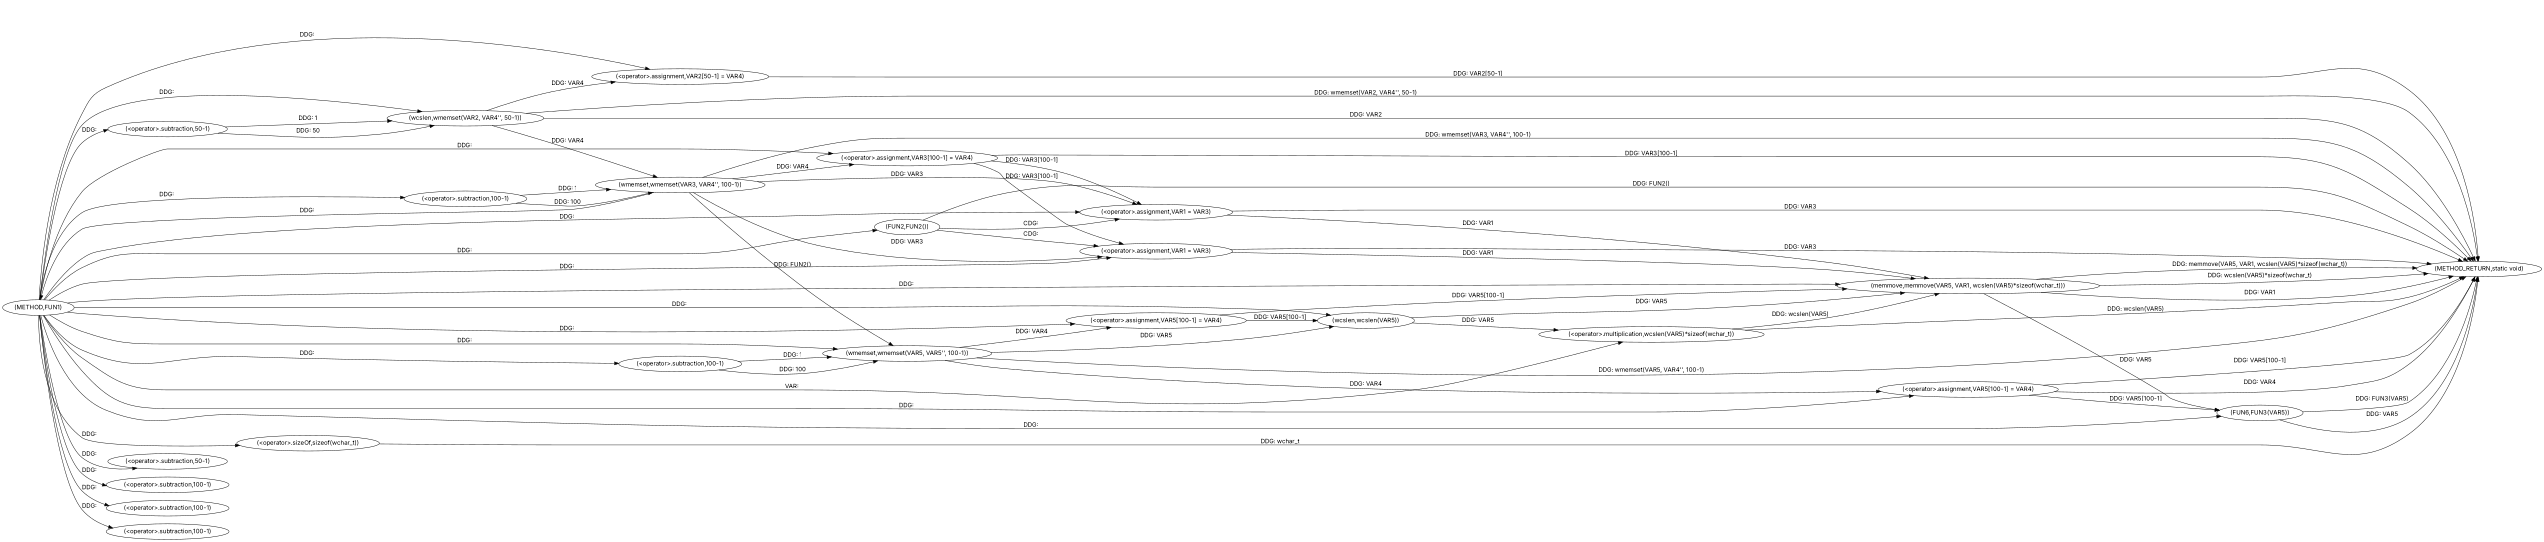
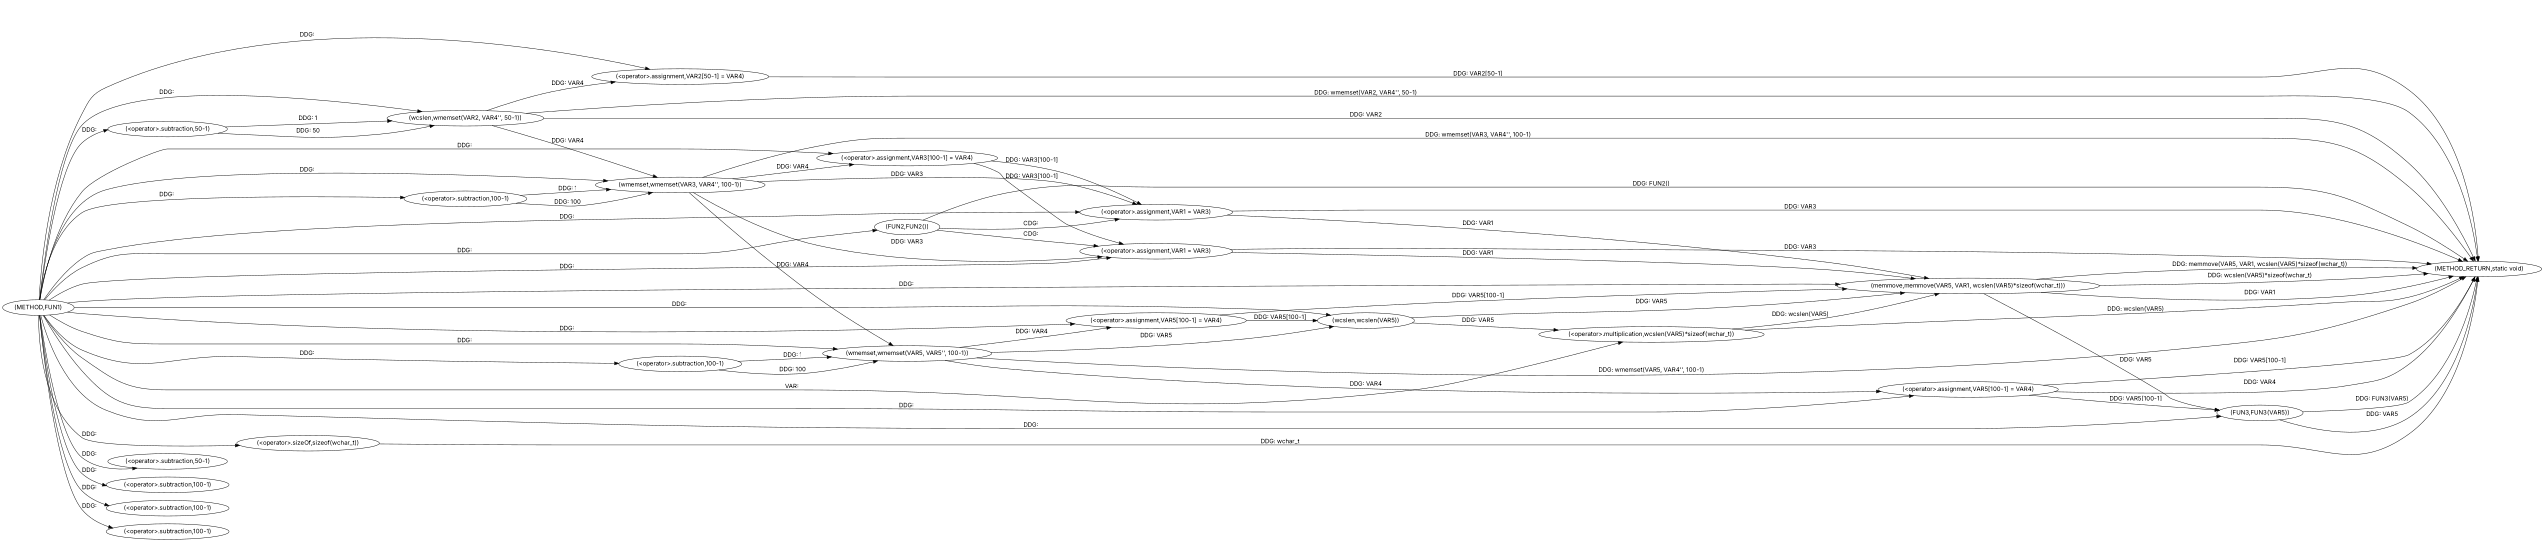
  digraph {
    fontname=Inter
    rankdir=LR
    node [fontname=Inter]
    edge [fontname=Inter]
    n1 [label="(METHOD,FUN1)"]
    n2 [label="(wcslen,wmemset(VAR2, VAR4'', 50-1))"]
    n3 [label="(<operator>.subtraction,50-1)"]
    n4 [label="(<operator>.assignment,VAR2[50-1] = VAR4)"]
    n5 [label="(<operator>.subtraction,50-1)"]
    n6 [label="(wmemset,wmemset(VAR3, VAR4'', 100-1))"]
    n7 [label="(<operator>.subtraction,100-1)"]
    n8 [label="(<operator>.assignment,VAR3[100-1] = VAR4)"]
    n9 [label="(<operator>.subtraction,100-1)"]
    n10 [label="(FUN2,FUN2())"]
    n11 [label="(<operator>.assignment,VAR1 = VAR3)"]
    n12 [label="(<operator>.assignment,VAR1 = VAR3)"]
    n13 [label="(wmemset,wmemset(VAR5, VAR5'', 100-1))"]
    n14 [label="(<operator>.subtraction,100-1)"]
    n15 [label="(<operator>.assignment,VAR5[100-1] = VAR4)"]
    n16 [label="(<operator>.subtraction,100-1)"]
    n17 [label="(memmove,memmove(VAR5, VAR1, wcslen(VAR5)*sizeof(wchar_t)))"]
    n18 [label="(<operator>.multiplication,wcslen(VAR5)*sizeof(wchar_t))"]
    n19 [label="(wcslen,wcslen(VAR5))"]
    n20 [label="(<operator>.sizeOf,sizeof(wchar_t))"]
    n21 [label="(<operator>.assignment,VAR5[100-1] = VAR4)"]
    n22 [label="(<operator>.subtraction,100-1)"]
-   n23 [label="(FUN6,FUN3(VAR5))"]
+   n23 [label="(FUN3,FUN3(VAR5))"]
    n24 [label="(METHOD_RETURN,static void)"]
    n1 -> n2 [label="DDG: "]
    n1 -> n3 [label="DDG: "]
    n1 -> n4 [label="DDG: "]
    n1 -> n5 [label="DDG: "]
-   n6 -> n1 [label="DDG: "]
+   n1 -> n6 [label="DDG: "]
    n1 -> n7 [label="DDG: "]
    n1 -> n8 [label="DDG: "]
    n1 -> n9 [label="DDG: "]
    n1 -> n10 [label="DDG: "]
    n1 -> n11 [label="DDG: "]
    n1 -> n12 [label="DDG: "]
    n1 -> n13 [label="DDG: "]
    n1 -> n14 [label="DDG: "]
    n1 -> n15 [label="DDG: "]
    n1 -> n16 [label="DDG: "]
    n1 -> n17 [label="DDG: "]
    n1 -> n18 [label="VAR: "]
    n1 -> n19 [label="DDG: "]
    n1 -> n20 [label="DDG: "]
    n1 -> n21 [label="DDG: "]
    n1 -> n22 [label="DDG: "]
    n1 -> n23 [label="DDG: "]
    n2 -> n4 [label="DDG: VAR4"]
    n2 -> n6 [label="DDG: VAR4"]
    n2 -> n24 [label="DDG: wmemset(VAR2, VAR4'', 50-1)"]
    n2 -> n24 [label="DDG: VAR2"]
    n3 -> n2 [label="DDG: 50"]
    n3 -> n2 [label="DDG: 1"]
    n4 -> n24 [label="DDG: VAR2[50-1]"]
    n6 -> n8 [label="DDG: VAR4"]
    n6 -> n11 [label="DDG: VAR3"]
    n6 -> n12 [label="DDG: VAR3"]
-   n6 -> n13 [label="DDG: FUN2()"]
+   n6 -> n13 [label="DDG: VAR4"]
    n6 -> n24 [label="DDG: wmemset(VAR3, VAR4'', 100-1)"]
    n7 -> n6 [label="DDG: 100"]
    n7 -> n6 [label="DDG: 1"]
    n8 -> n11 [label="DDG: VAR3[100-1]"]
    n8 -> n12 [label="DDG: VAR3[100-1]"]
-   n8 -> n24 [label="DDG: VAR3[100-1]"]
    n10 -> n11 [label="CDG: "]
    n10 -> n12 [label="CDG: "]
    n10 -> n24 [label="DDG: FUN2()"]
    n11 -> n17 [label="DDG: VAR1"]
    n11 -> n24 [label="DDG: VAR3"]
    n12 -> n17 [label="DDG: VAR1"]
    n12 -> n24 [label="DDG: VAR3"]
    n13 -> n15 [label="DDG: VAR4"]
    n13 -> n19 [label="DDG: VAR5"]
    n13 -> n21 [label="DDG: VAR4"]
    n13 -> n24 [label="DDG: wmemset(VAR5, VAR4'', 100-1)"]
    n14 -> n13 [label="DDG: 100"]
    n14 -> n13 [label="DDG: 1"]
    n15 -> n17 [label="DDG: VAR5[100-1]"]
    n15 -> n19 [label="DDG: VAR5[100-1]"]
    n17 -> n23 [label="DDG: VAR5"]
    n17 -> n24 [label="DDG: VAR1"]
    n17 -> n24 [label="DDG: memmove(VAR5, VAR1, wcslen(VAR5)*sizeof(wchar_t))"]
    n17 -> n24 [label="DDG: wcslen(VAR5)*sizeof(wchar_t)"]
    n18 -> n17 [label="DDG: wcslen(VAR5)"]
    n18 -> n24 [label="DDG: wcslen(VAR5)"]
    n19 -> n17 [label="DDG: VAR5"]
    n19 -> n18 [label="DDG: VAR5"]
    n20 -> n24 [label="DDG: wchar_t"]
    n21 -> n23 [label="DDG: VAR5[100-1]"]
    n21 -> n24 [label="DDG: VAR5[100-1]"]
    n21 -> n24 [label="DDG: VAR4"]
    n23 -> n24 [label="DDG: FUN3(VAR5)"]
    n23 -> n24 [label="DDG: VAR5"]
  }
